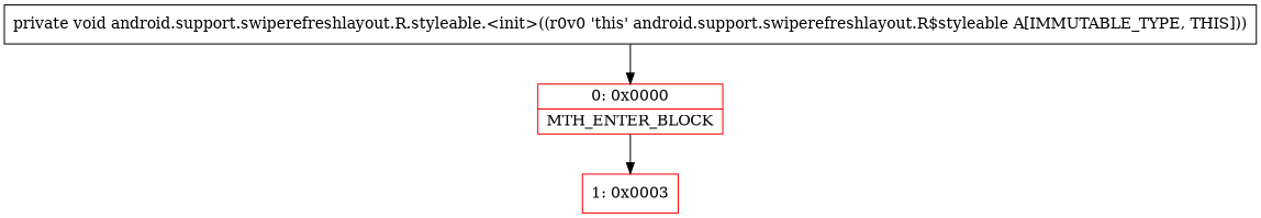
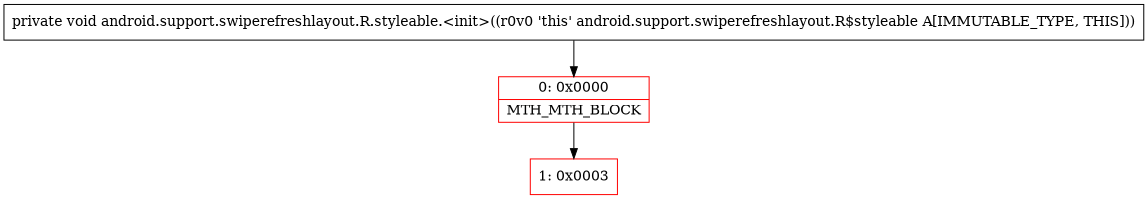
  digraph {
    node [color=red shape=record]
-   n1 [label="{0\:\ 0x0000|MTH_ENTER_BLOCK\l}"]
+   n1 [label="{0\:\ 0x0000|MTH_MTH_BLOCK\l}"]
    n2 [label="{1\:\ 0x0003}"]
    n3 [label="{private void android.support.swiperefreshlayout.R.styleable.\<init\>((r0v0 'this' android.support.swiperefreshlayout.R$styleable A[IMMUTABLE_TYPE, THIS])) }" color=""]
    subgraph cluster_1 {
      label="R(0)"
    }
    n1 -> n2
    n3 -> n1
  }
